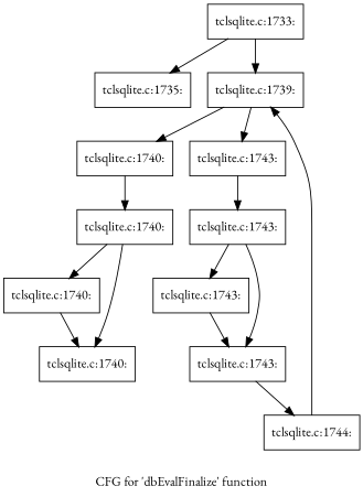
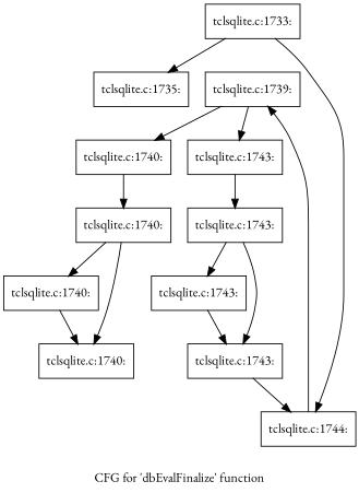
  digraph {
    fontname="EB Garamond"
    label="CFG for 'dbEvalFinalize' function"
    node [fontname="EB Garamond" shape=record]
    edge [fontname="EB Garamond"]
    n1 [label="{tclsqlite.c:1733:}"]
    n2 [label="{tclsqlite.c:1735:}"]
    n3 [label="{tclsqlite.c:1739:}"]
    n4 [label="{tclsqlite.c:1740:}"]
    n5 [label="{tclsqlite.c:1743:}"]
    n6 [label="{tclsqlite.c:1740:}"]
    n7 [label="{tclsqlite.c:1743:}"]
    n8 [label="{tclsqlite.c:1740:}"]
    n9 [label="{tclsqlite.c:1740:}"]
    n10 [label="{tclsqlite.c:1743:}"]
    n11 [label="{tclsqlite.c:1743:}"]
    n12 [label="{tclsqlite.c:1744:}"]
    n1 -> n2
-   n1 -> n3
+   n1 -> n12
    n3 -> n4
    n3 -> n5
    n4 -> n6
    n5 -> n7
    n6 -> n8
    n6 -> n9
    n7 -> n10
    n7 -> n11
    n8 -> n9
    n10 -> n11
    n11 -> n12
    n12 -> n3
  }
